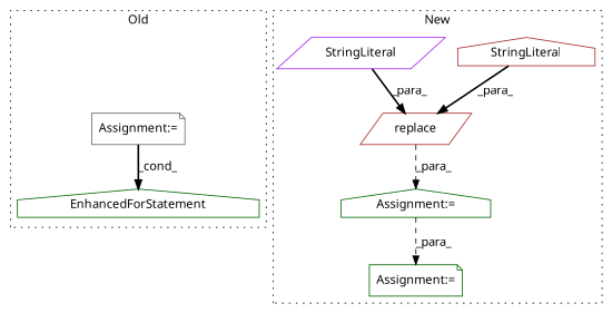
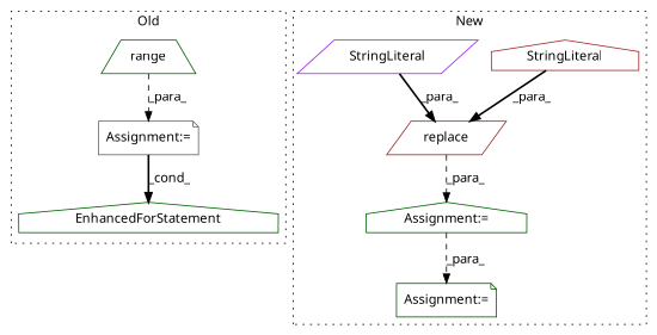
  digraph {
    fontname="Noto Sans"
    node [a=7 l="57,2" s="5969,6043" shape=house color=darkgreen fontname="Noto Sans"]
    edge [style=dashed fontname="Noto Sans"]
+   n1 [a=32 l="6,1" label=range s="6034,6042" shape=trapezium]
    n2 [label="Assignment:=" shape=note color=gray40]
    n3 [a=70 label=EnhancedForStatement]
    n4 [a=32 l="8,1" label=replace s="4250,4271" shape=parallelogram color=brown]
    n5 [l=1 label="Assignment:=" s=4191]
    n6 [a=45 l=5 label=StringLiteral s=4258 color=brown]
    n7 [a=45 l=7 label=StringLiteral s=4264 shape=parallelogram color=purple]
    n8 [l=1 label="Assignment:=" s=4369 shape=note]
    subgraph cluster_1 {
      label=Old
      style=dotted
+     n1
      n2
      n3
    }
    subgraph cluster_2 {
      label=New
      style=dotted
      n4
      n5
      n6
      n7
      n8
    }
+   n1 -> n2 [label=_para_]
    n2 -> n3 [label=_cond_ style=bold]
    n4 -> n5 [label=_para_]
    n5 -> n8 [label=_para_]
    n6 -> n4 [label=_para_ style=bold]
    n7 -> n4 [label=_para_ style=bold]
  }
